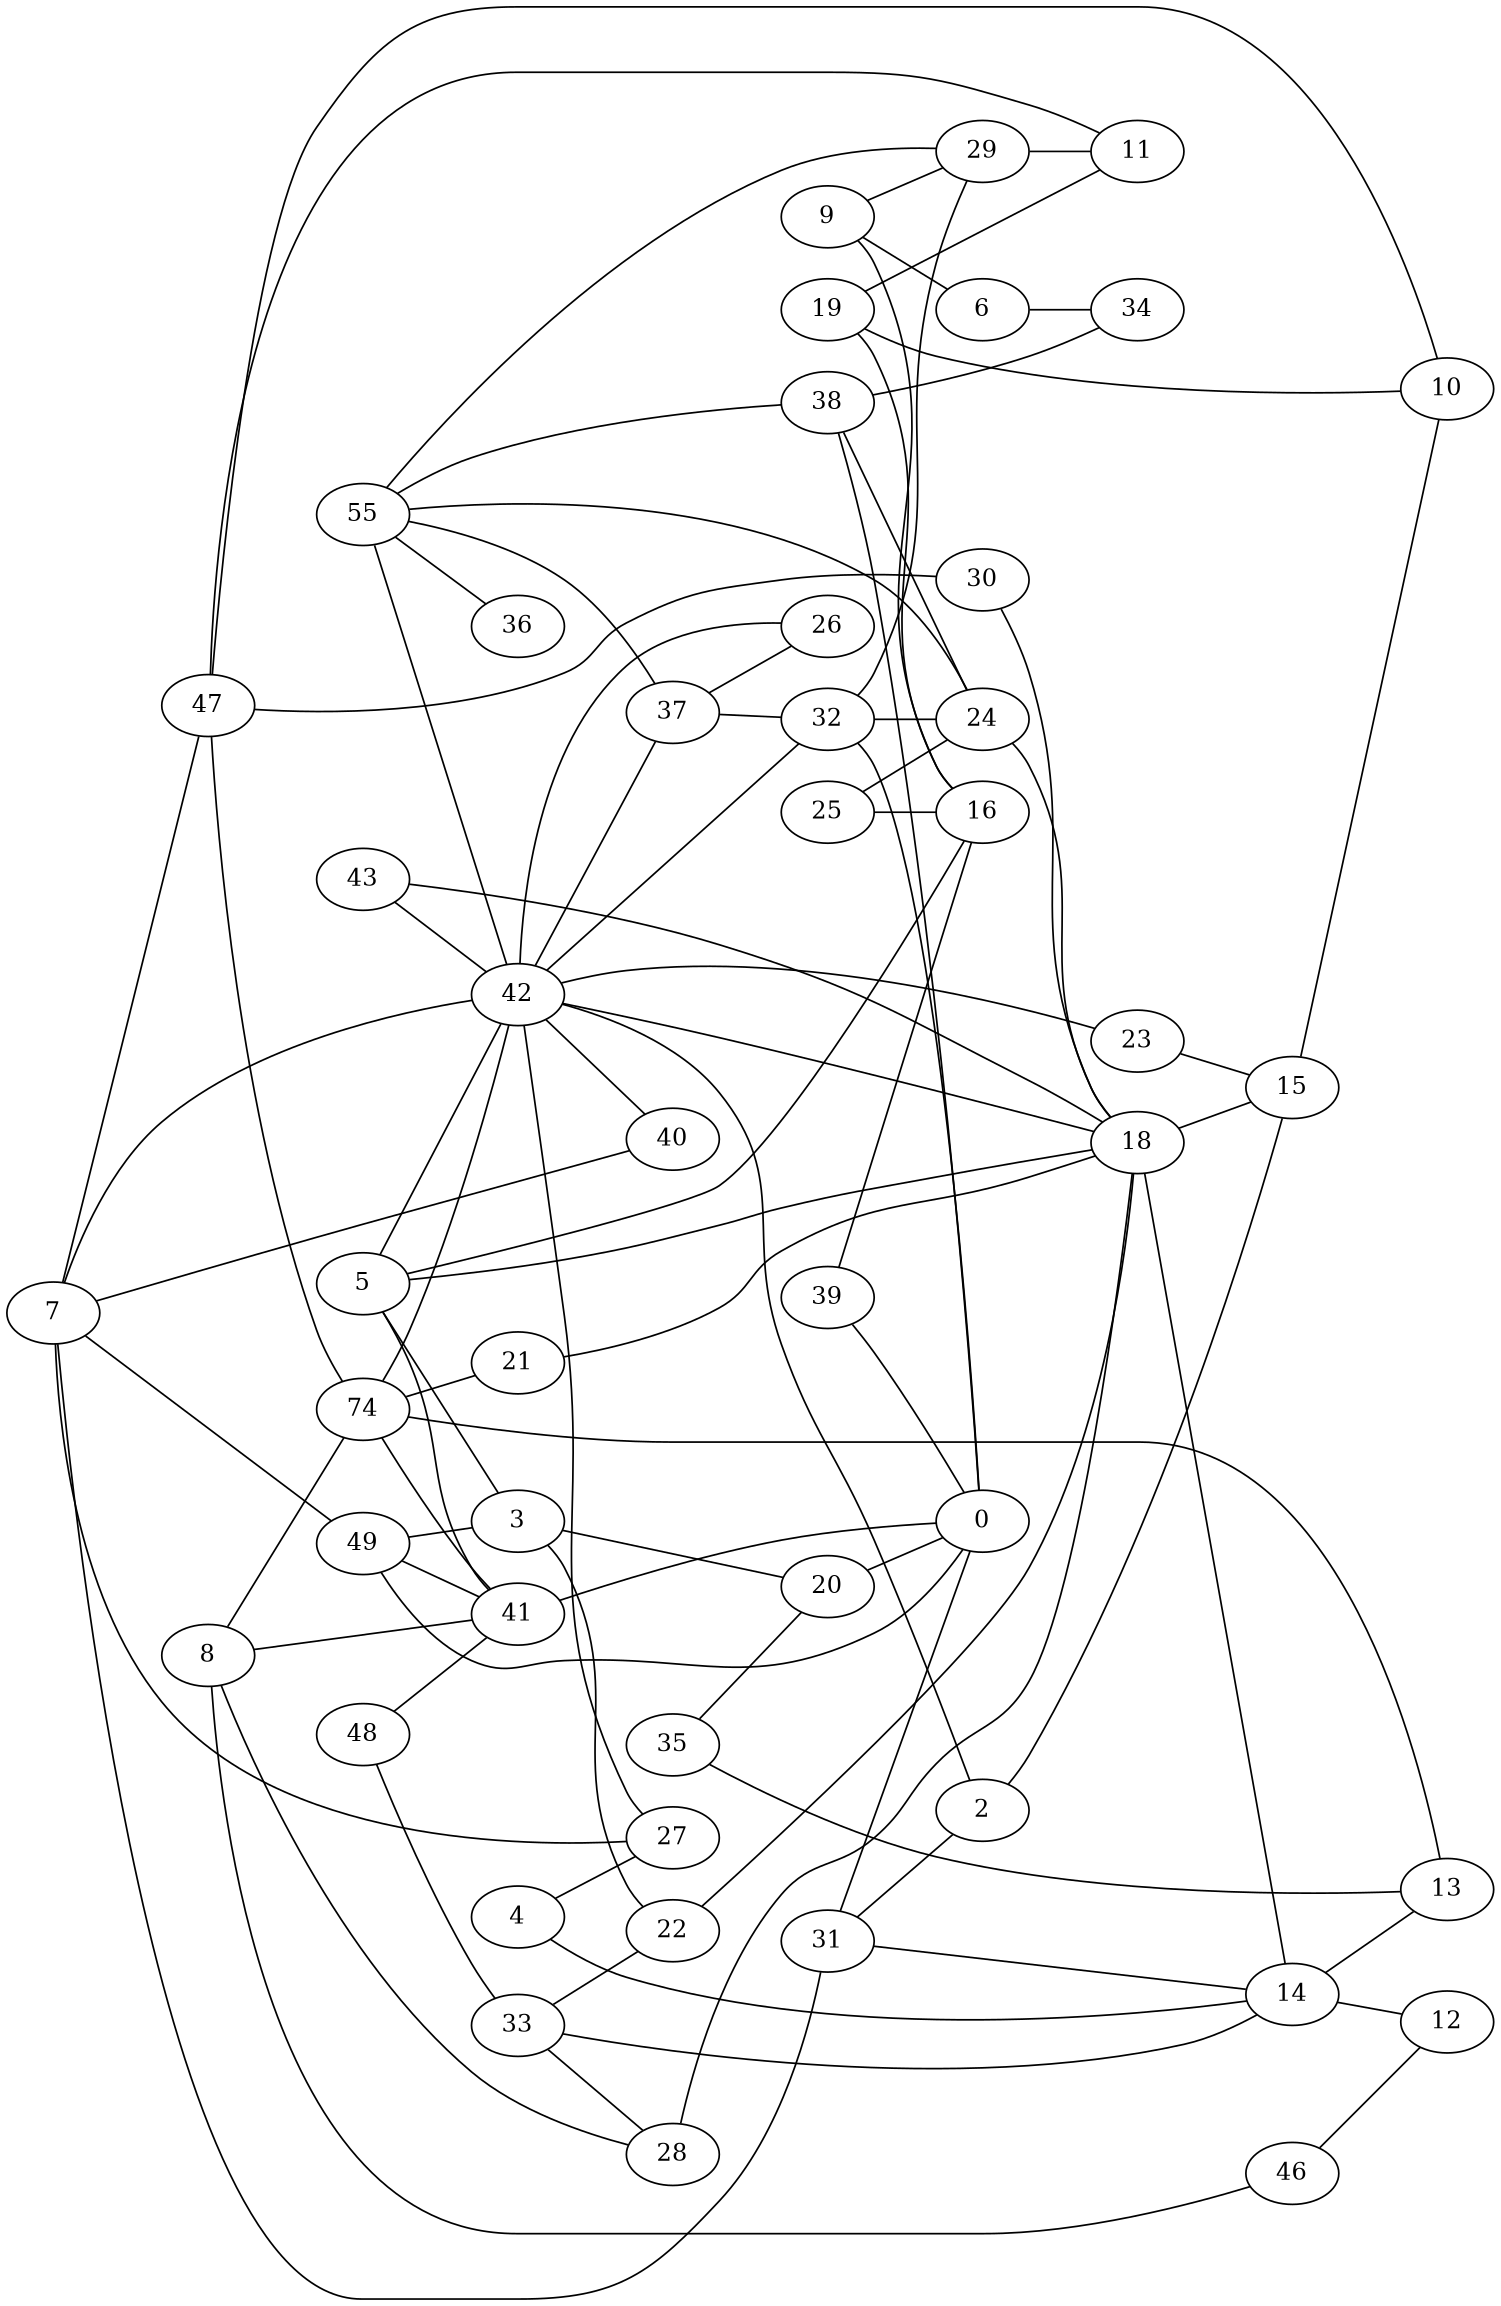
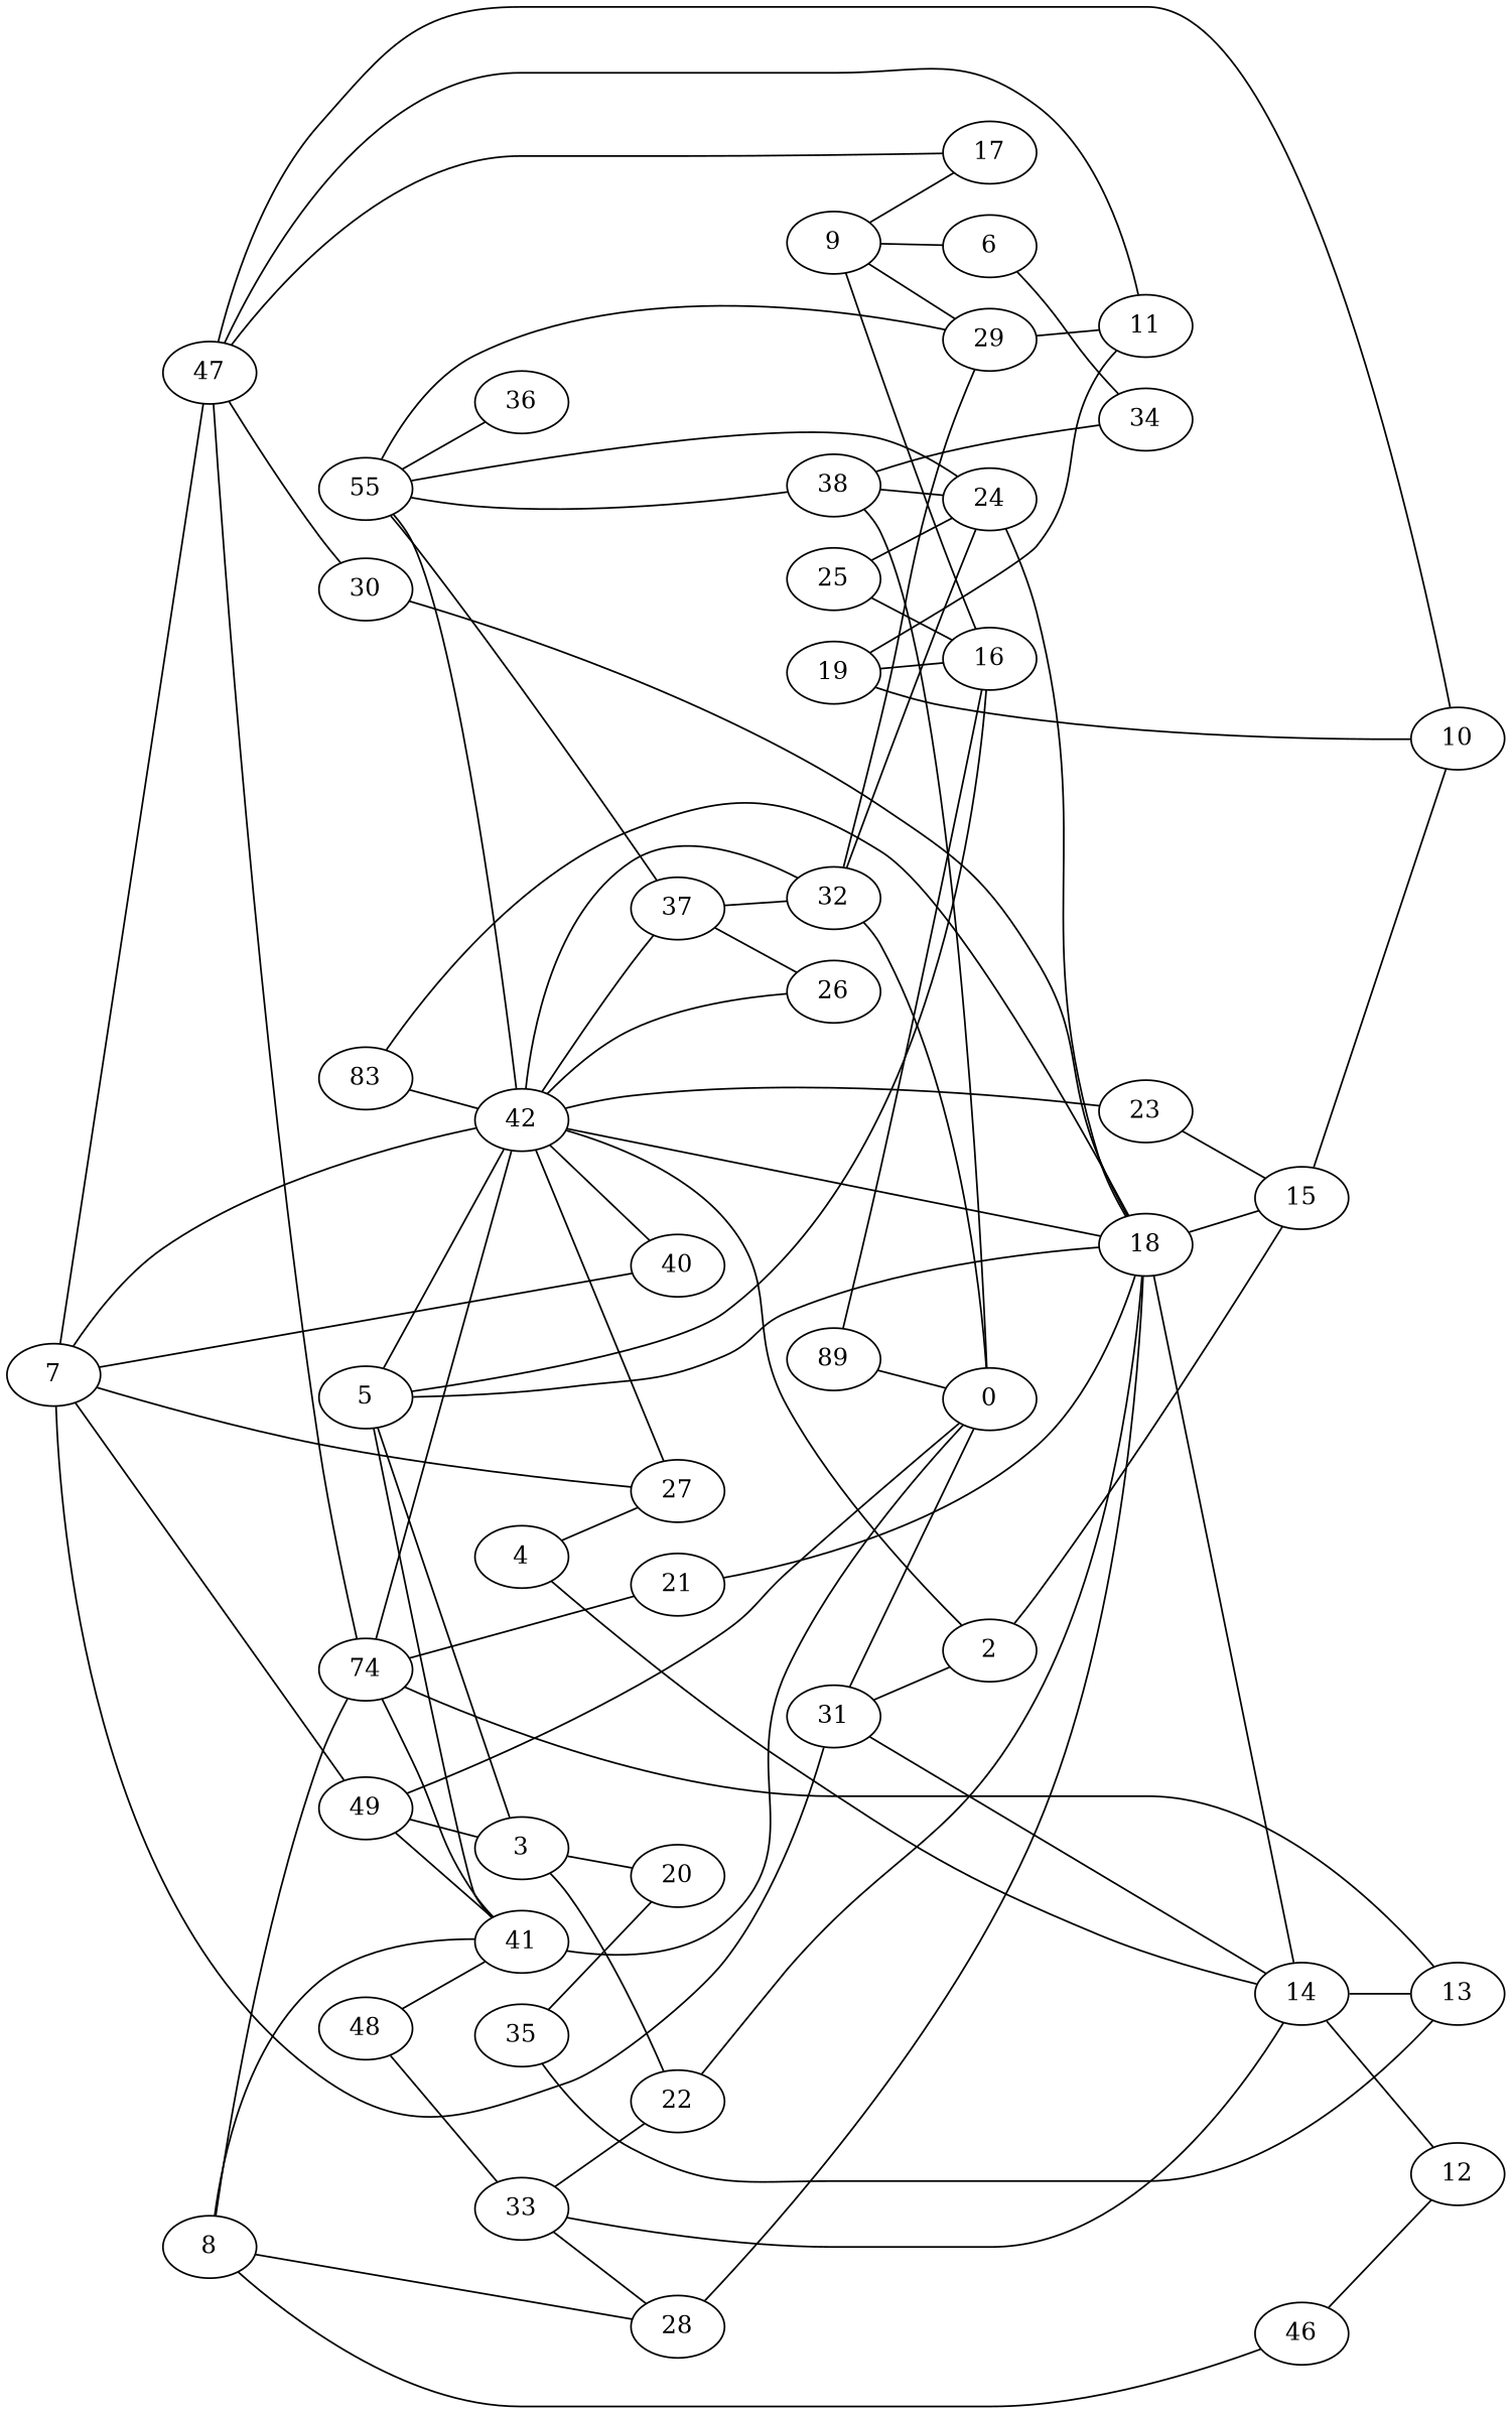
  digraph {
    rankdir=LR
    edge [color=black dir=none]
    29
    11
    15
    10
    8
    28
    41
    46
    n9 [label=74]
    18
    0
    36
    12
    21
    13
    42
    32
    23
    37
    26
    40
    27
    2
    47
+   17
    30
    24
    20
    14
    35
    38
    34
    9
    16
    6
    22
-   39
+   39 [label=89]
    48
    33
    3
    n41 [label=55]
    19
    7
    49
    31
    25
-   43
+   43 [label=83]
    5
    4
    subgraph sub_1 {
      29
      11
      15
      10
      8
      28
      41
      46
      n9
      18
      0
      36
      12
      21
      13
      42
      32
      23
      37
      26
      40
      27
      2
      47
+     17
      30
      24
      20
      14
      35
      38
      34
      9
      16
      6
      22
      39
      48
      33
      3
      n41
      19
      7
      49
      31
      25
      43
      5
      4
    }
    29 -> 11
    15 -> 10
    8 -> 28
    8 -> 41
    8 -> 46
    8 -> n9
    28 -> 18
    41 -> 0
    46 -> 12
    n9 -> 41
    n9 -> 21
    n9 -> 13
    n9 -> 42
    18 -> 15
    18 -> 14
    21 -> 18
    42 -> 18
    42 -> 32
    42 -> 23
    42 -> 37
    42 -> 26
    42 -> 40
    42 -> 27
    42 -> 2
    32 -> 29
    32 -> 0
    32 -> 24
    23 -> 15
    37 -> 32
    37 -> 26
    2 -> 15
    47 -> 11
    47 -> 10
    47 -> n9
+   47 -> 17
    47 -> 30
    30 -> 18
    24 -> 18
-   20 -> 0
    14 -> 12
    14 -> 13
    35 -> 13
    35 -> 20
    38 -> 0
    38 -> 24
    38 -> 34
    9 -> 29
+   9 -> 17
    9 -> 16
    9 -> 6
    6 -> 34
    22 -> 18
    39 -> 0
    39 -> 16
    48 -> 41
    48 -> 33
    33 -> 28
    33 -> 14
    33 -> 22
    3 -> 20
    3 -> 22
    n41 -> 29
    n41 -> 36
    n41 -> 42
    n41 -> 37
    n41 -> 24
    n41 -> 38
    19 -> 11
    19 -> 10
    19 -> 16
    7 -> 42
    7 -> 40
    7 -> 27
    7 -> 47
    7 -> 49
    7 -> 31
    49 -> 41
    49 -> 0
    49 -> 3
    31 -> 0
    31 -> 2
    31 -> 14
    25 -> 24
    25 -> 16
    43 -> 18
    43 -> 42
    5 -> 41
    5 -> 18
    5 -> 42
    5 -> 16
    5 -> 3
    4 -> 27
    4 -> 14
  }
